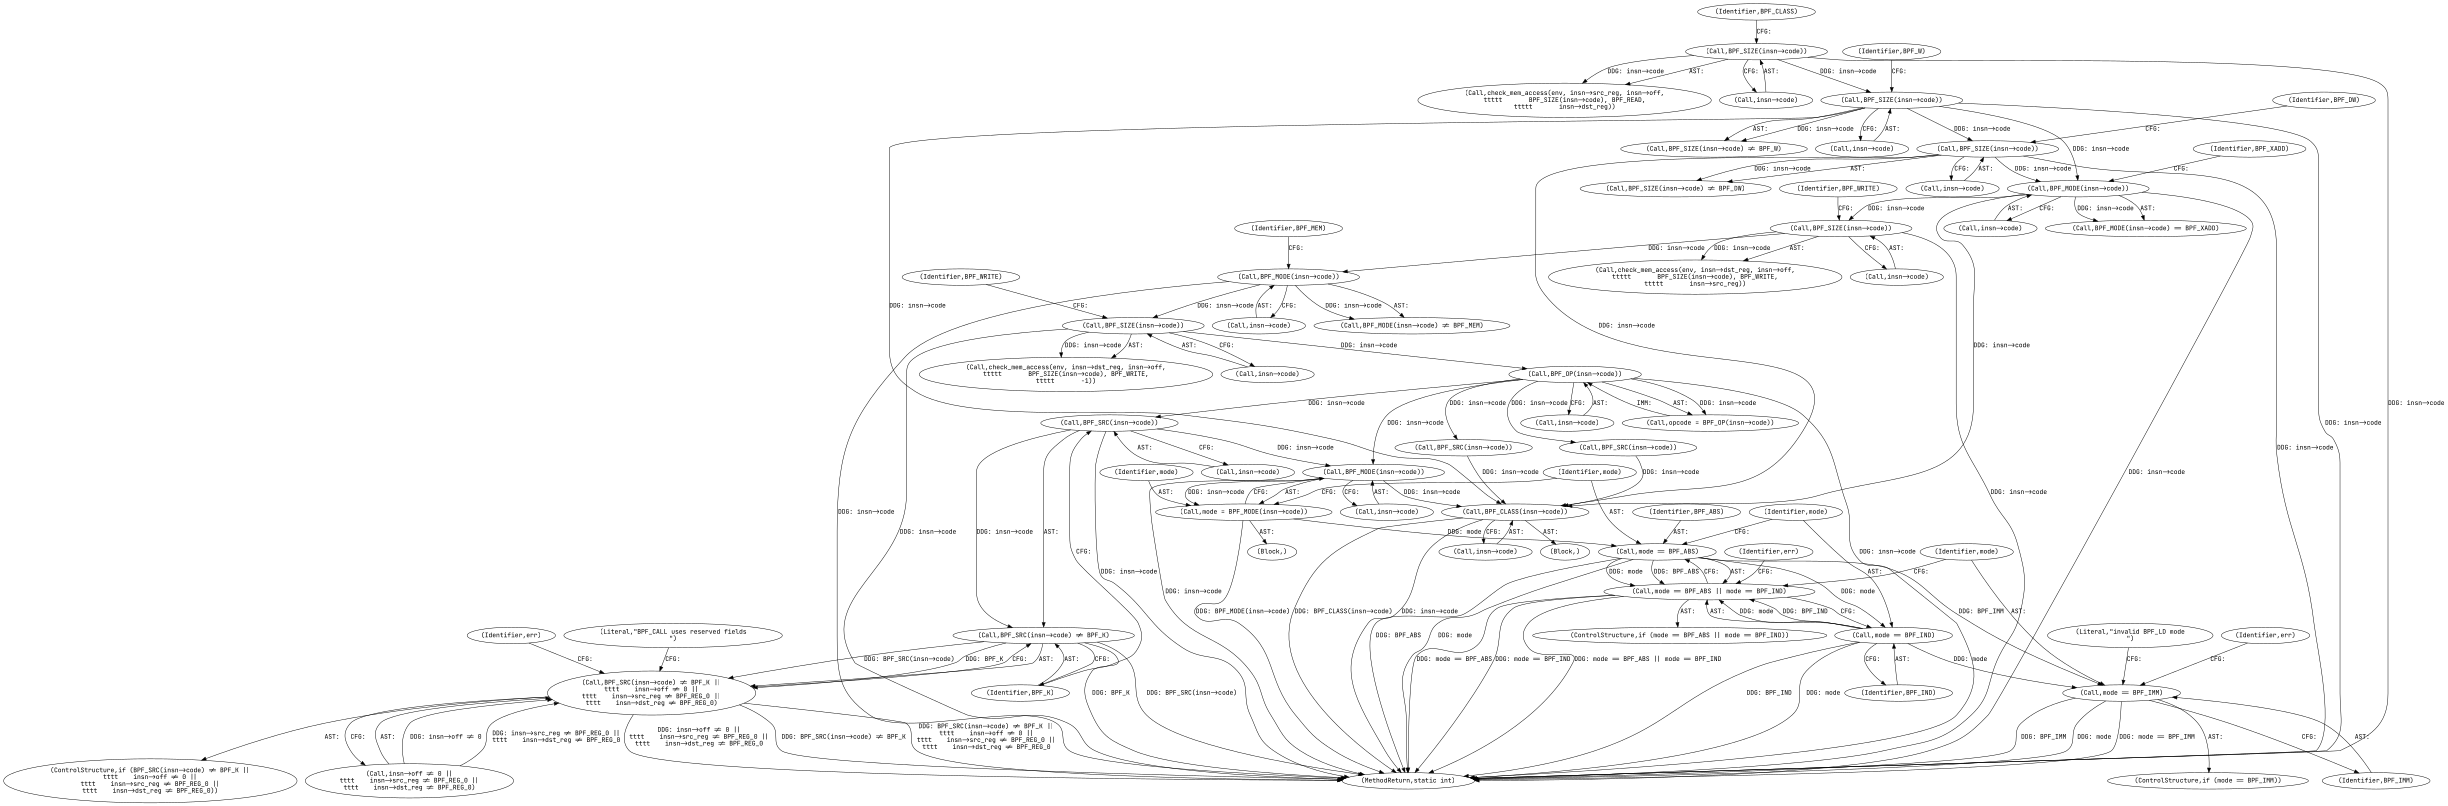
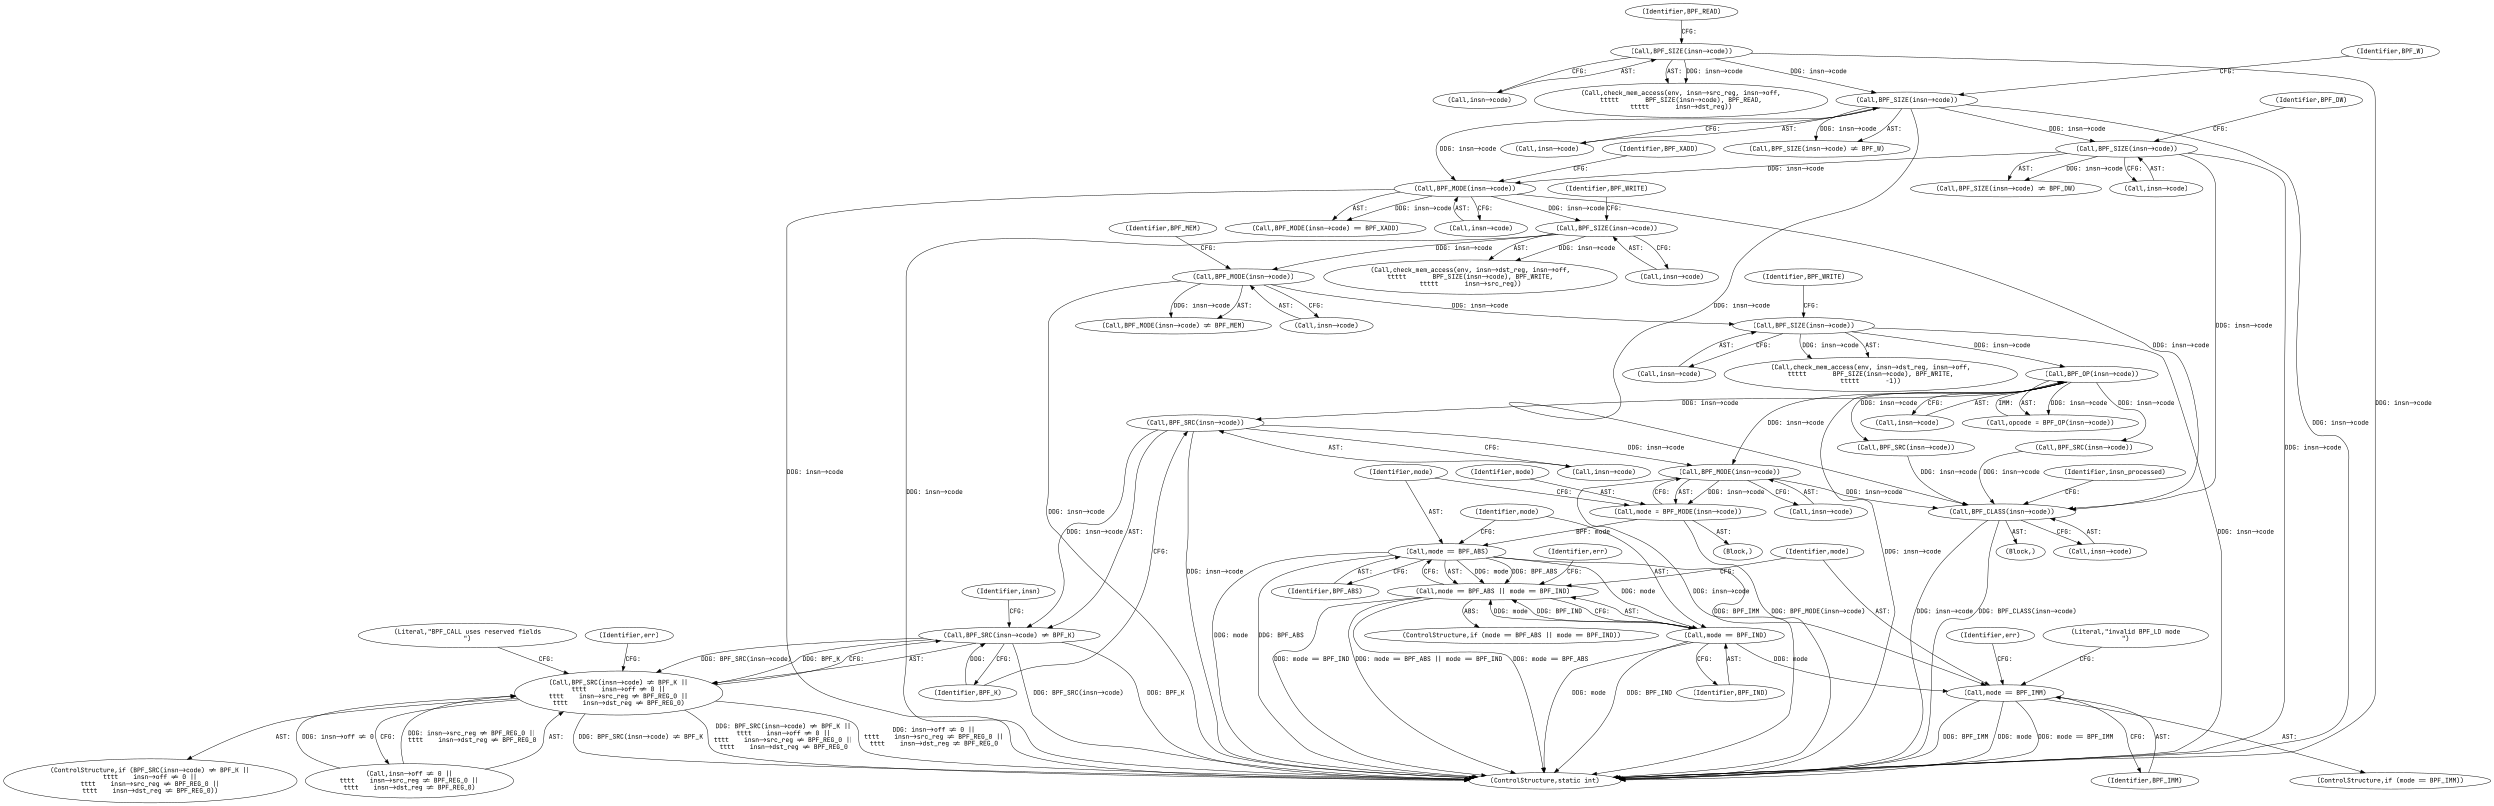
  digraph {
    fontname="JetBrains Mono"
    node [fontname="JetBrains Mono"]
    edge [fontname="JetBrains Mono"]
    n1 [label="(Call,BPF_SRC(insn->code))"]
    n2 [label="(Call,BPF_SRC(insn->code) != BPF_K)"]
    n3 [label="(Call,BPF_MODE(insn->code))"]
-   n4 [label="(MethodReturn,static int)"]
+   n4 [label="(ControlStructure,static int)"]
    n5 [label="(Call,insn->code)"]
    n6 [label="(Call,BPF_SRC(insn->code) != BPF_K ||\n\t\t\t\t    insn->off != 0 ||\n\t\t\t\t    insn->src_reg != BPF_REG_0 ||\n\t\t\t\t    insn->dst_reg != BPF_REG_0)"]
    n7 [label="(Identifier,BPF_K)"]
    n8 [label="(Call,BPF_CLASS(insn->code))"]
    n9 [label="(Call,mode = BPF_MODE(insn->code))"]
    n10 [label="(Call,insn->code)"]
    n11 [label="(Call,BPF_OP(insn->code))"]
    n12 [label="(Call,insn->code)"]
    n13 [label="(Call,BPF_SRC(insn->code))"]
    n14 [label="(Call,BPF_SRC(insn->code))"]
    n15 [label="(Call,opcode = BPF_OP(insn->code))"]
    n16 [label="(Call,BPF_SIZE(insn->code))"]
    n17 [label="(Call,insn->code)"]
    n18 [label="(Call,check_mem_access(env, insn->dst_reg, insn->off,\n\t\t\t\t\t       BPF_SIZE(insn->code), BPF_WRITE,\n\t\t\t\t\t       -1))"]
    n19 [label="(Call,BPF_MODE(insn->code))"]
    n20 [label="(Call,BPF_MODE(insn->code) != BPF_MEM)"]
    n21 [label="(Call,insn->code)"]
    n22 [label="(Call,BPF_SIZE(insn->code))"]
    n23 [label="(Call,insn->code)"]
    n24 [label="(Call,check_mem_access(env, insn->dst_reg, insn->off,\n\t\t\t\t\t       BPF_SIZE(insn->code), BPF_WRITE,\n\t\t\t\t\t       insn->src_reg))"]
    n25 [label="(Call,BPF_MODE(insn->code))"]
    n26 [label="(Call,insn->code)"]
    n27 [label="(Call,BPF_MODE(insn->code) == BPF_XADD)"]
    n28 [label="(Block,)"]
    n29 [label="(Call,insn->code)"]
    n30 [label="(Call,BPF_SIZE(insn->code))"]
    n31 [label="(Call,BPF_SIZE(insn->code))"]
    n32 [label="(Call,insn->code)"]
    n33 [label="(Call,BPF_SIZE(insn->code) != BPF_W)"]
    n34 [label="(Call,BPF_SIZE(insn->code) != BPF_DW)"]
    n35 [label="(Call,insn->code)"]
    n36 [label="(Call,BPF_SIZE(insn->code))"]
    n37 [label="(Call,insn->code)"]
    n38 [label="(Call,check_mem_access(env, insn->src_reg, insn->off,\n\t\t\t\t\t       BPF_SIZE(insn->code), BPF_READ,\n\t\t\t\t\t       insn->dst_reg))"]
    n39 [label="(Call,insn->off != 0 ||\n\t\t\t\t    insn->src_reg != BPF_REG_0 ||\n\t\t\t\t    insn->dst_reg != BPF_REG_0)"]
    n40 [label="(ControlStructure,if (BPF_SRC(insn->code) != BPF_K ||\n\t\t\t\t    insn->off != 0 ||\n\t\t\t\t    insn->src_reg != BPF_REG_0 ||\n\t\t\t\t    insn->dst_reg != BPF_REG_0))"]
    n41 [label="(Call,mode == BPF_ABS)"]
    n42 [label="(Block,)"]
    n43 [label="(Call,mode == BPF_ABS || mode == BPF_IND)"]
    n44 [label="(Call,mode == BPF_IND)"]
    n45 [label="(Call,mode == BPF_IMM)"]
    n46 [label="(Identifier,BPF_ABS)"]
    n47 [label="(ControlStructure,if (mode == BPF_ABS || mode == BPF_IND))"]
    n48 [label="(Identifier,BPF_IND)"]
    n49 [label="(ControlStructure,if (mode == BPF_IMM))"]
    n50 [label="(Identifier,BPF_IMM)"]
    n51 [label="(Literal,\"BPF_CALL uses reserved fields\n\")"]
    n52 [label="(Identifier,err)"]
    n53 [label="(Identifier,BPF_DW)"]
    n54 [label="(Identifier,err)"]
    n55 [label="(Identifier,BPF_WRITE)"]
    n56 [label="(Identifier,err)"]
    n57 [label="(Identifier,BPF_WRITE)"]
    n58 [label="(Identifier,BPF_W)"]
    n59 [label="(Identifier,mode)"]
-   n60 [label="(Identifier,BPF_CLASS)"]
+   n60 [label="(Identifier,BPF_READ)"]
    n61 [label="(Identifier,mode)"]
+   n62 [label="(Identifier,insn_processed)"]
    n63 [label="(Identifier,BPF_MEM)"]
+   n64 [label="(Identifier,insn)"]
    n65 [label="(Identifier,mode)"]
    n66 [label="(Literal,\"invalid BPF_LD mode\n\")"]
    n67 [label="(Identifier,BPF_XADD)"]
    n68 [label="(Identifier,mode)"]
    n1 -> n2 [label="AST: "]
    n1 -> n2 [label="DDG: insn->code"]
    n1 -> n3 [label="DDG: insn->code"]
    n1 -> n4 [label="DDG: insn->code"]
    n1 -> n5 [label="CFG: "]
    n2 -> n4 [label="DDG: BPF_K"]
    n2 -> n4 [label="DDG: BPF_SRC(insn->code)"]
    n2 -> n6 [label="AST: "]
    n2 -> n6 [label="DDG: BPF_SRC(insn->code)"]
    n2 -> n6 [label="DDG: BPF_K"]
    n2 -> n7 [label="CFG: "]
    n3 -> n4 [label="DDG: insn->code"]
    n3 -> n8 [label="DDG: insn->code"]
    n3 -> n9 [label="AST: "]
    n3 -> n9 [label="DDG: insn->code"]
    n3 -> n10 [label="CFG: "]
    n5 -> n1 [label="AST: "]
    n6 -> n2 [label="CFG: "]
    n6 -> n4 [label="DDG: BPF_SRC(insn->code) != BPF_K"]
    n6 -> n4 [label="DDG: BPF_SRC(insn->code) != BPF_K ||\n\t\t\t\t    insn->off != 0 ||\n\t\t\t\t    insn->src_reg != BPF_REG_0 ||\n\t\t\t\t    insn->dst_reg != BPF_REG_0"]
    n6 -> n4 [label="DDG: insn->off != 0 ||\n\t\t\t\t    insn->src_reg != BPF_REG_0 ||\n\t\t\t\t    insn->dst_reg != BPF_REG_0"]
    n6 -> n39 [label="CFG: "]
    n6 -> n40 [label="AST: "]
    n7 -> n1 [label="CFG: "]
-   n7 -> n2 [label="AST: "]
+   n7 -> n2 [label="DDG: "]
    n8 -> n4 [label="DDG: insn->code"]
    n8 -> n4 [label="DDG: BPF_CLASS(insn->code)"]
    n8 -> n28 [label="AST: "]
    n8 -> n29 [label="CFG: "]
    n9 -> n3 [label="CFG: "]
    n9 -> n4 [label="DDG: BPF_MODE(insn->code)"]
-   n9 -> n41 [label="DDG: mode"]
+   n9 -> n41 [label="BPF: mode"]
    n9 -> n42 [label="AST: "]
    n10 -> n3 [label="AST: "]
    n11 -> n1 [label="DDG: insn->code"]
    n11 -> n3 [label="DDG: insn->code"]
    n11 -> n4 [label="DDG: insn->code"]
    n11 -> n12 [label="CFG: "]
    n11 -> n13 [label="DDG: insn->code"]
    n11 -> n14 [label="DDG: insn->code"]
    n11 -> n15 [label="AST: "]
    n11 -> n15 [label="DDG: insn->code"]
    n12 -> n11 [label="AST: "]
    n13 -> n8 [label="DDG: insn->code"]
    n14 -> n8 [label="DDG: insn->code"]
    n15 -> n11 [label="IMM: "]
    n16 -> n4 [label="DDG: insn->code"]
    n16 -> n11 [label="DDG: insn->code"]
    n16 -> n17 [label="CFG: "]
    n16 -> n18 [label="AST: "]
    n16 -> n18 [label="DDG: insn->code"]
    n17 -> n16 [label="AST: "]
    n19 -> n4 [label="DDG: insn->code"]
    n19 -> n16 [label="DDG: insn->code"]
    n19 -> n20 [label="AST: "]
    n19 -> n20 [label="DDG: insn->code"]
    n19 -> n21 [label="CFG: "]
    n21 -> n19 [label="AST: "]
    n22 -> n4 [label="DDG: insn->code"]
    n22 -> n19 [label="DDG: insn->code"]
    n22 -> n23 [label="CFG: "]
    n22 -> n24 [label="AST: "]
    n22 -> n24 [label="DDG: insn->code"]
    n23 -> n22 [label="AST: "]
    n25 -> n4 [label="DDG: insn->code"]
    n25 -> n8 [label="DDG: insn->code"]
    n25 -> n22 [label="DDG: insn->code"]
    n25 -> n26 [label="CFG: "]
    n25 -> n27 [label="AST: "]
    n25 -> n27 [label="DDG: insn->code"]
    n26 -> n25 [label="AST: "]
    n29 -> n8 [label="AST: "]
    n30 -> n4 [label="DDG: insn->code"]
    n30 -> n8 [label="DDG: insn->code"]
    n30 -> n25 [label="DDG: insn->code"]
    n30 -> n31 [label="DDG: insn->code"]
    n30 -> n32 [label="CFG: "]
    n30 -> n33 [label="AST: "]
    n30 -> n33 [label="DDG: insn->code"]
    n31 -> n4 [label="DDG: insn->code"]
    n31 -> n8 [label="DDG: insn->code"]
    n31 -> n25 [label="DDG: insn->code"]
    n31 -> n34 [label="AST: "]
    n31 -> n34 [label="DDG: insn->code"]
    n31 -> n35 [label="CFG: "]
    n32 -> n30 [label="AST: "]
    n35 -> n31 [label="AST: "]
    n36 -> n4 [label="DDG: insn->code"]
    n36 -> n30 [label="DDG: insn->code"]
    n36 -> n37 [label="CFG: "]
    n36 -> n38 [label="AST: "]
    n36 -> n38 [label="DDG: insn->code"]
    n37 -> n36 [label="AST: "]
    n39 -> n6 [label="AST: "]
    n39 -> n6 [label="DDG: insn->off != 0"]
    n39 -> n6 [label="DDG: insn->src_reg != BPF_REG_0 ||\n\t\t\t\t    insn->dst_reg != BPF_REG_0"]
    n41 -> n4 [label="DDG: mode"]
    n41 -> n4 [label="DDG: BPF_ABS"]
    n41 -> n43 [label="AST: "]
    n41 -> n43 [label="DDG: mode"]
    n41 -> n43 [label="DDG: BPF_ABS"]
    n41 -> n44 [label="DDG: mode"]
    n41 -> n45 [label="DDG: BPF_IMM"]
+   n41 -> n46 [label="CFG: "]
    n43 -> n4 [label="DDG: mode == BPF_ABS"]
    n43 -> n4 [label="DDG: mode == BPF_IND"]
    n43 -> n4 [label="DDG: mode == BPF_ABS || mode == BPF_IND"]
    n43 -> n41 [label="CFG: "]
    n43 -> n44 [label="CFG: "]
-   n43 -> n47 [label="AST: "]
+   n43 -> n47 [label="ABS: "]
    n44 -> n4 [label="DDG: BPF_IND"]
    n44 -> n4 [label="DDG: mode"]
    n44 -> n43 [label="AST: "]
    n44 -> n43 [label="DDG: mode"]
    n44 -> n43 [label="DDG: BPF_IND"]
    n44 -> n45 [label="DDG: mode"]
    n44 -> n48 [label="CFG: "]
    n45 -> n4 [label="DDG: BPF_IMM"]
    n45 -> n4 [label="DDG: mode"]
    n45 -> n4 [label="DDG: mode == BPF_IMM"]
    n45 -> n49 [label="AST: "]
    n45 -> n50 [label="CFG: "]
    n46 -> n41 [label="AST: "]
    n48 -> n44 [label="AST: "]
    n50 -> n45 [label="AST: "]
    n51 -> n6 [label="CFG: "]
    n52 -> n45 [label="CFG: "]
    n53 -> n31 [label="CFG: "]
    n54 -> n6 [label="CFG: "]
    n55 -> n16 [label="CFG: "]
    n56 -> n43 [label="CFG: "]
    n57 -> n22 [label="CFG: "]
    n58 -> n30 [label="CFG: "]
    n59 -> n9 [label="AST: "]
    n60 -> n36 [label="CFG: "]
    n61 -> n43 [label="CFG: "]
    n61 -> n45 [label="AST: "]
+   n62 -> n8 [label="CFG: "]
    n63 -> n19 [label="CFG: "]
+   n64 -> n2 [label="CFG: "]
    n65 -> n9 [label="CFG: "]
    n65 -> n41 [label="AST: "]
    n66 -> n45 [label="CFG: "]
    n67 -> n25 [label="CFG: "]
    n68 -> n41 [label="CFG: "]
    n68 -> n44 [label="AST: "]
  }
